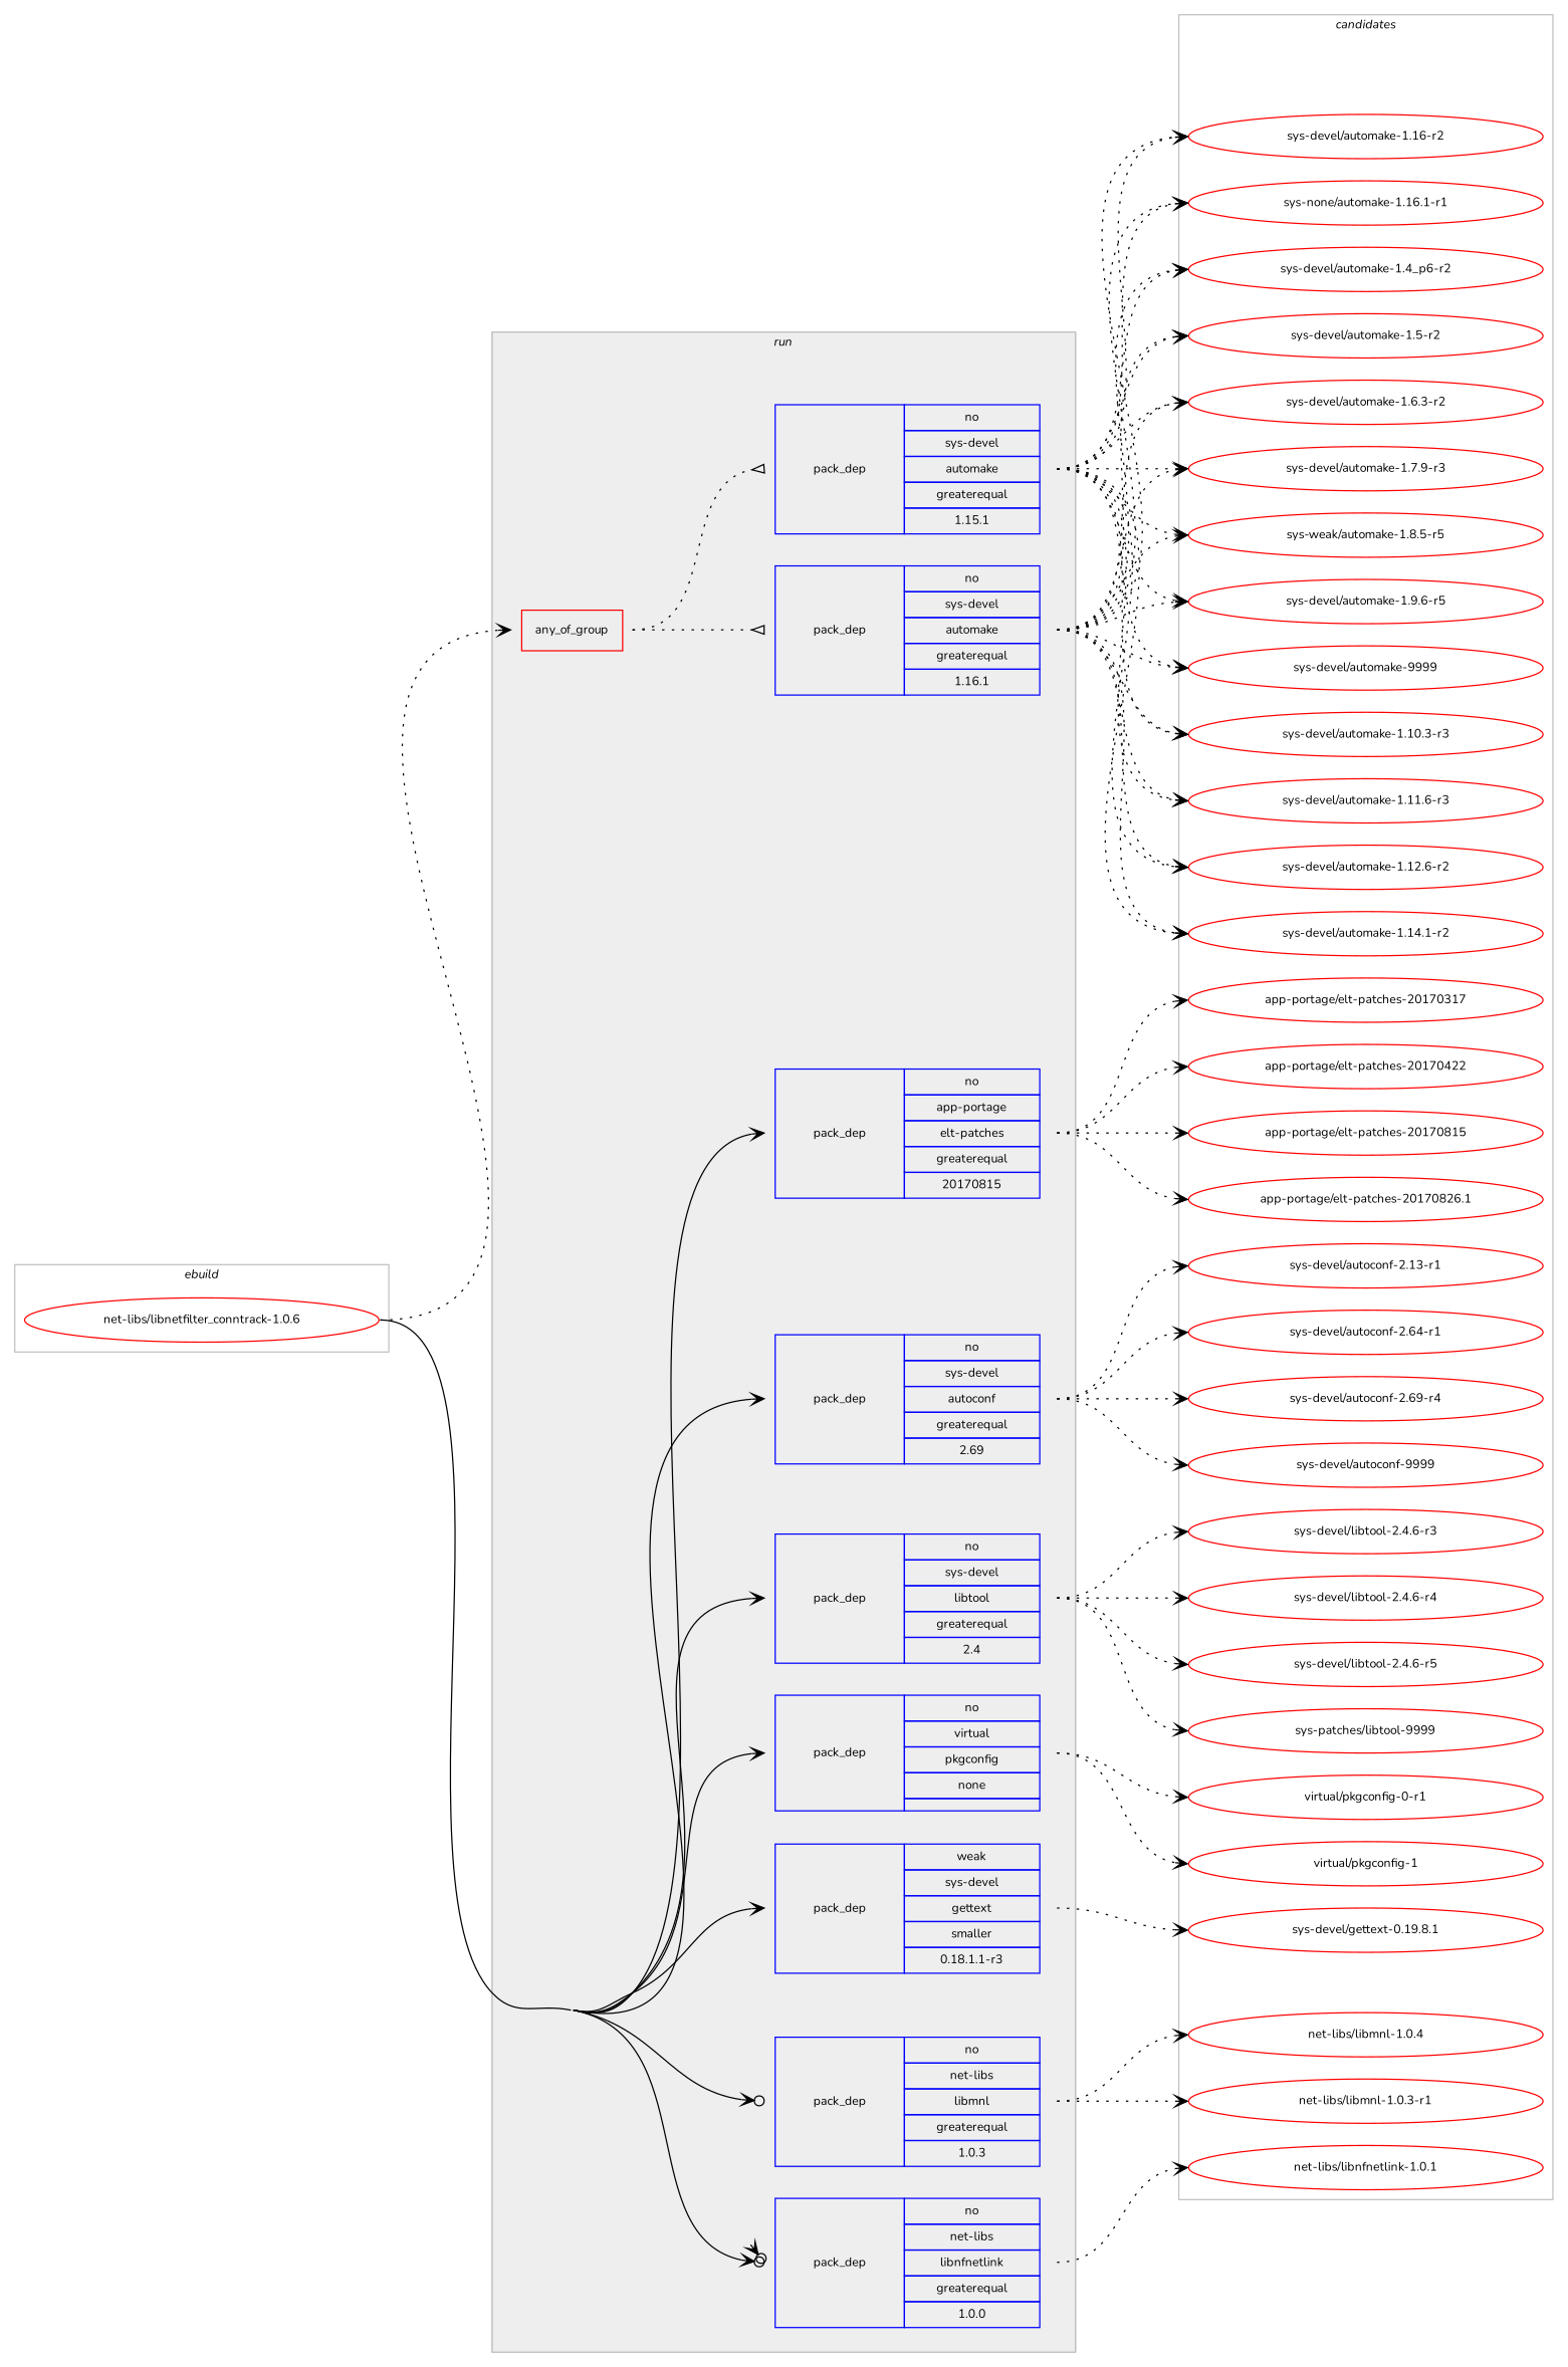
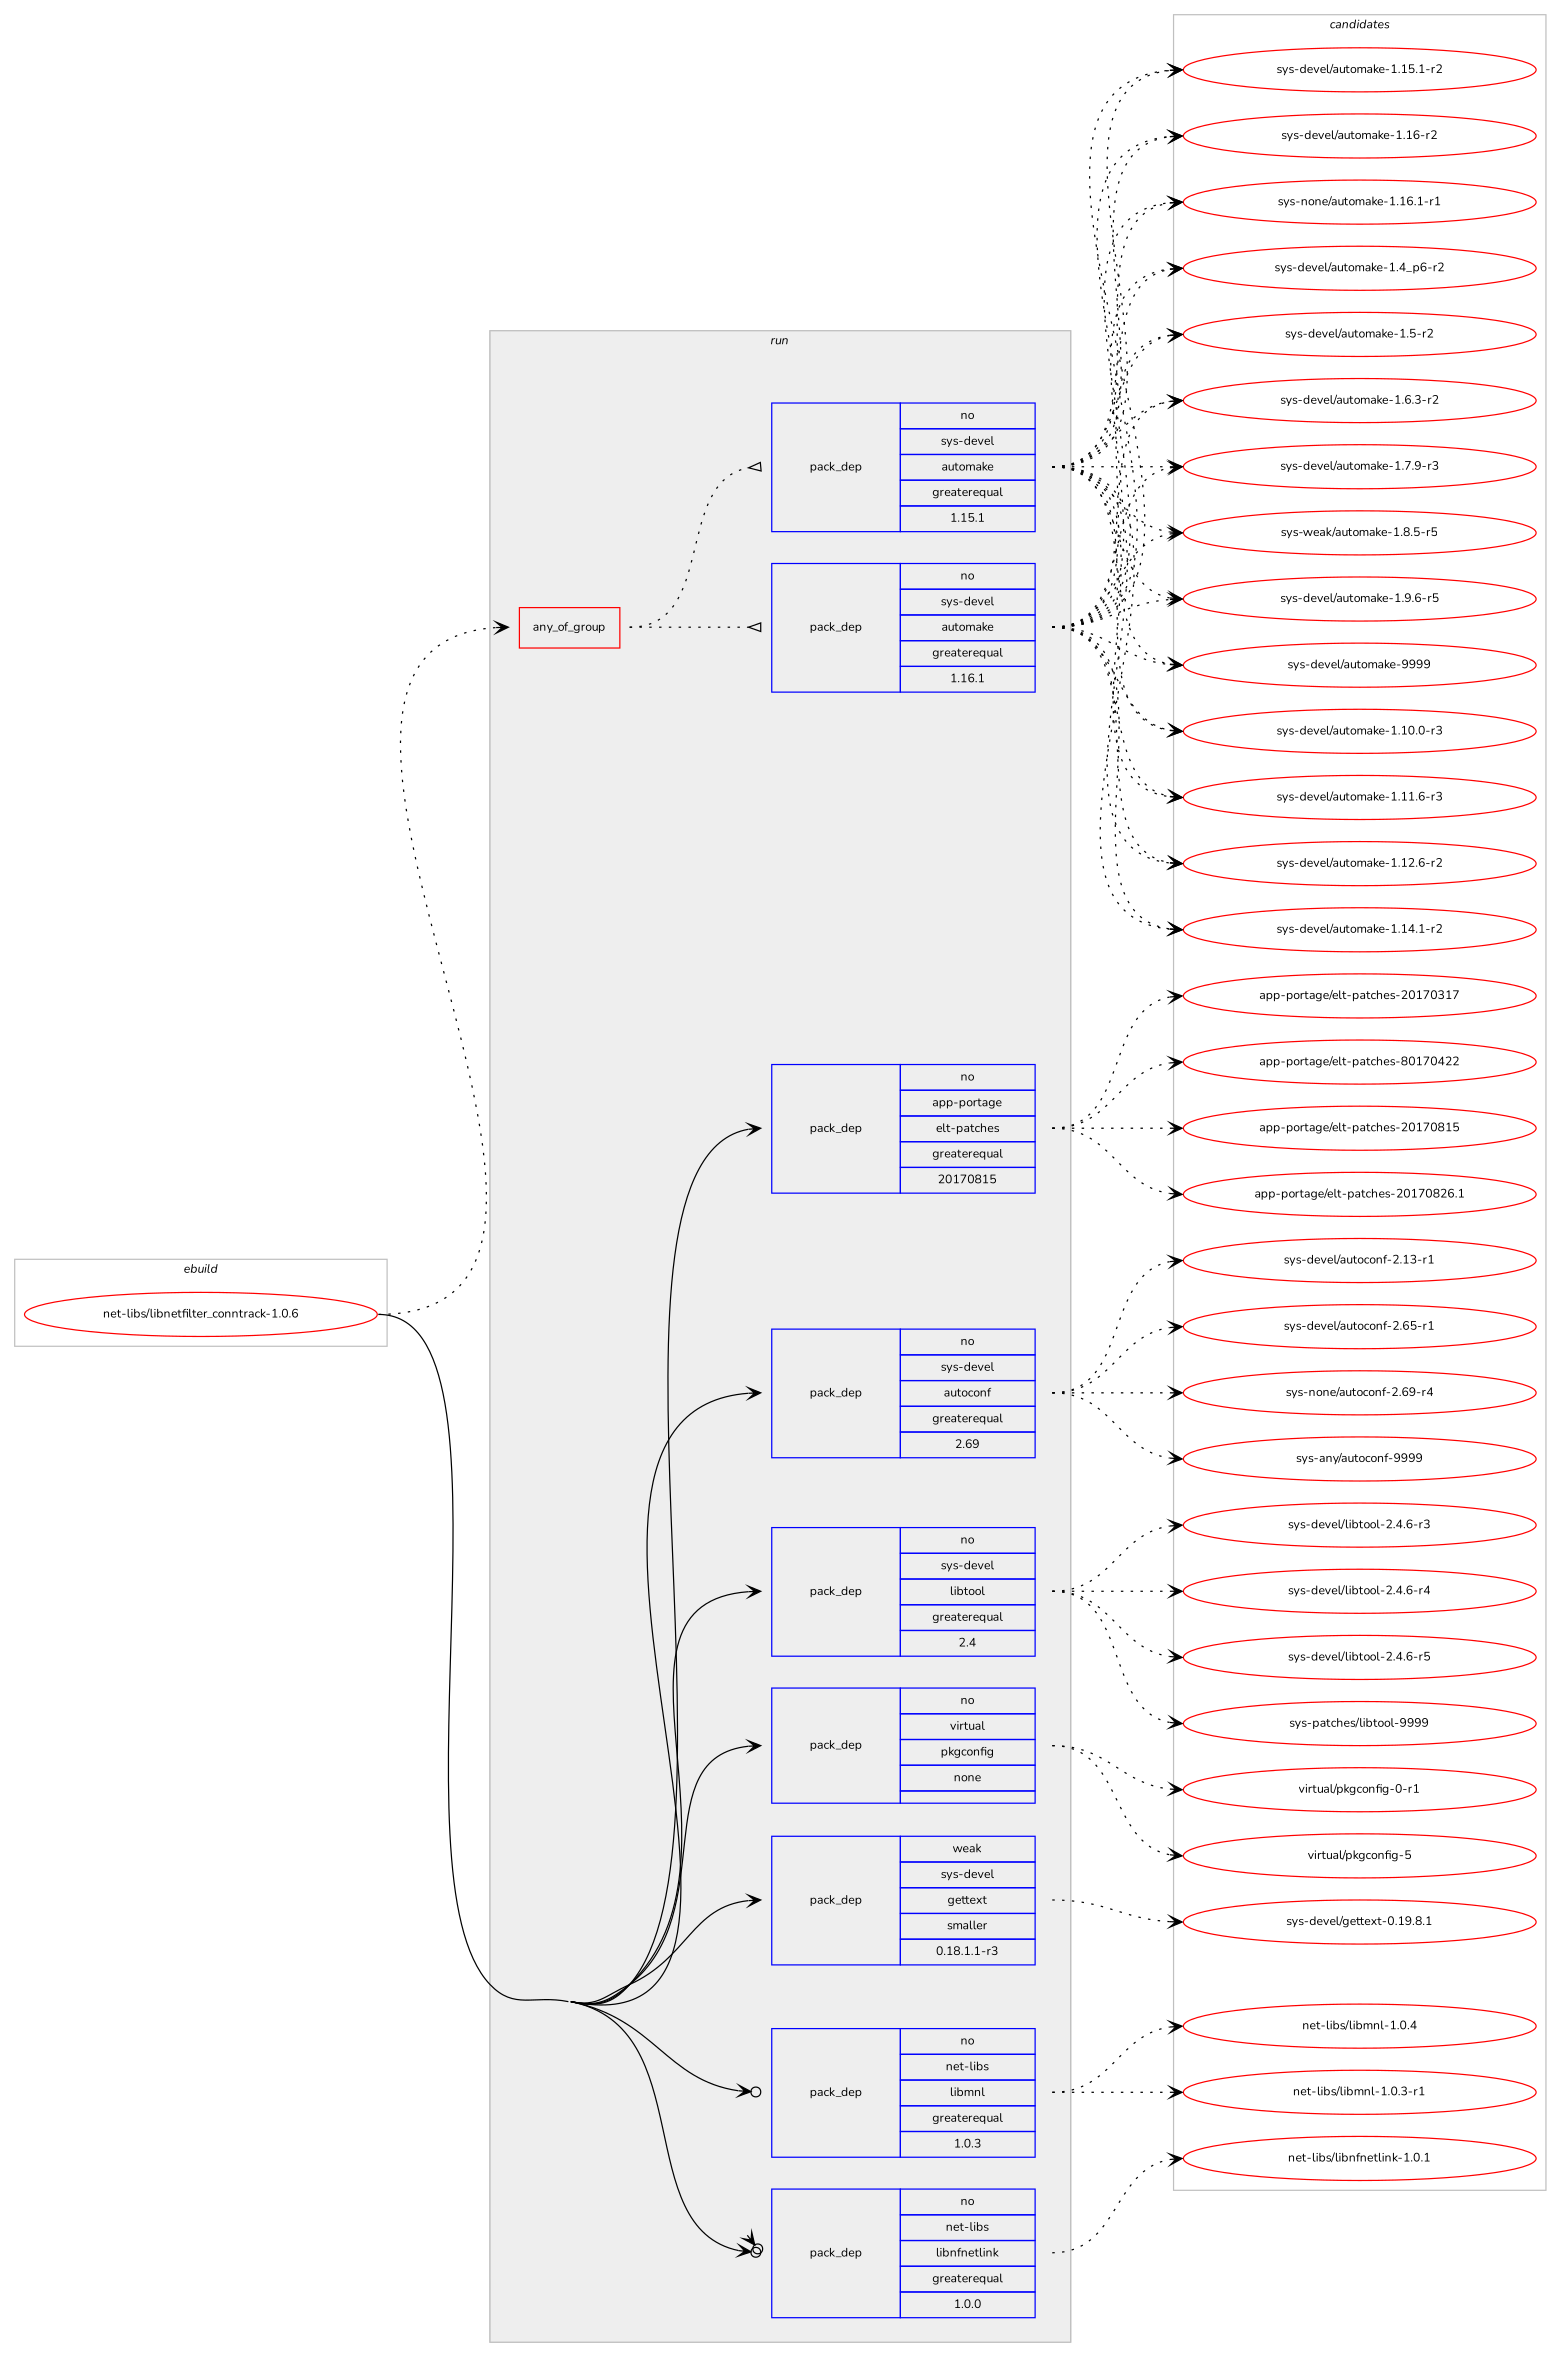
  digraph {
    compound=true
    concentrate=true
    fontname=Nunito
    fontsize=10
    newrank=true
    rankdir=LR
    ranksep=1.5
    node [color=red fontname=Nunito fontsize=10]
    edge [arrowhead=vee fontname=Nunito headport=w style=dotted tailport=e weight=100]
    n1 [label="net-libs/libnetfilter_conntrack-1.0.6" width=4]
    n2 [color=blue label=<<TABLE BORDER="0" CELLBORDER="1" CELLSPACING="0" CELLPADDING="4" WIDTH="220"><TR><TD ROWSPAN="6" CELLPADDING="30">pack_dep</TD></TR><TR><TD WIDTH="110">no</TD></TR><TR><TD>sys-devel</TD></TR><TR><TD>automake</TD></TR><TR><TD>greaterequal</TD></TR><TR><TD>1.16.1</TD></TR></TABLE>> shape=none]
    n3 [color=blue label=<<TABLE BORDER="0" CELLBORDER="1" CELLSPACING="0" CELLPADDING="4" WIDTH="220"><TR><TD ROWSPAN="6" CELLPADDING="30">pack_dep</TD></TR><TR><TD WIDTH="110">no</TD></TR><TR><TD>sys-devel</TD></TR><TR><TD>automake</TD></TR><TR><TD>greaterequal</TD></TR><TR><TD>1.15.1</TD></TR></TABLE>> shape=none]
    n4 [label=<<TABLE BORDER="0" CELLBORDER="1" CELLSPACING="0" CELLPADDING="4"><TR><TD CELLPADDING="10">any_of_group</TD></TR></TABLE>> shape=none]
    n5 [color=blue label=<<TABLE BORDER="0" CELLBORDER="1" CELLSPACING="0" CELLPADDING="4" WIDTH="220"><TR><TD ROWSPAN="6" CELLPADDING="30">pack_dep</TD></TR><TR><TD WIDTH="110">no</TD></TR><TR><TD>app-portage</TD></TR><TR><TD>elt-patches</TD></TR><TR><TD>greaterequal</TD></TR><TR><TD>20170815</TD></TR></TABLE>> shape=none]
    n6 [color=blue label=<<TABLE BORDER="0" CELLBORDER="1" CELLSPACING="0" CELLPADDING="4" WIDTH="220"><TR><TD ROWSPAN="6" CELLPADDING="30">pack_dep</TD></TR><TR><TD WIDTH="110">no</TD></TR><TR><TD>sys-devel</TD></TR><TR><TD>autoconf</TD></TR><TR><TD>greaterequal</TD></TR><TR><TD>2.69</TD></TR></TABLE>> shape=none]
    n7 [color=blue label=<<TABLE BORDER="0" CELLBORDER="1" CELLSPACING="0" CELLPADDING="4" WIDTH="220"><TR><TD ROWSPAN="6" CELLPADDING="30">pack_dep</TD></TR><TR><TD WIDTH="110">no</TD></TR><TR><TD>sys-devel</TD></TR><TR><TD>libtool</TD></TR><TR><TD>greaterequal</TD></TR><TR><TD>2.4</TD></TR></TABLE>> shape=none]
    n8 [color=blue label=<<TABLE BORDER="0" CELLBORDER="1" CELLSPACING="0" CELLPADDING="4" WIDTH="220"><TR><TD ROWSPAN="6" CELLPADDING="30">pack_dep</TD></TR><TR><TD WIDTH="110">no</TD></TR><TR><TD>virtual</TD></TR><TR><TD>pkgconfig</TD></TR><TR><TD>none</TD></TR><TR><TD></TD></TR></TABLE>> shape=none]
    n9 [color=blue label=<<TABLE BORDER="0" CELLBORDER="1" CELLSPACING="0" CELLPADDING="4" WIDTH="220"><TR><TD ROWSPAN="6" CELLPADDING="30">pack_dep</TD></TR><TR><TD WIDTH="110">weak</TD></TR><TR><TD>sys-devel</TD></TR><TR><TD>gettext</TD></TR><TR><TD>smaller</TD></TR><TR><TD>0.18.1.1-r3</TD></TR></TABLE>> shape=none]
    n10 [color=blue label=<<TABLE BORDER="0" CELLBORDER="1" CELLSPACING="0" CELLPADDING="4" WIDTH="220"><TR><TD ROWSPAN="6" CELLPADDING="30">pack_dep</TD></TR><TR><TD WIDTH="110">no</TD></TR><TR><TD>net-libs</TD></TR><TR><TD>libmnl</TD></TR><TR><TD>greaterequal</TD></TR><TR><TD>1.0.3</TD></TR></TABLE>> shape=none]
    n11 [color=blue label=<<TABLE BORDER="0" CELLBORDER="1" CELLSPACING="0" CELLPADDING="4" WIDTH="220"><TR><TD ROWSPAN="6" CELLPADDING="30">pack_dep</TD></TR><TR><TD WIDTH="110">no</TD></TR><TR><TD>net-libs</TD></TR><TR><TD>libnfnetlink</TD></TR><TR><TD>greaterequal</TD></TR><TR><TD>1.0.0</TD></TR></TABLE>> shape=none]
-   n12 [label="sys-devel/automake-1.10.3-r3" width=4]
+   n12 [label="sys-devel/automake-1.10.0-r3" width=4]
    n13 [label="sys-devel/automake-1.11.6-r3" width=4]
    n14 [label="sys-devel/automake-1.12.6-r2" width=4]
    n15 [label="sys-devel/automake-1.14.1-r2" width=4]
+   n16 [label="sys-devel/automake-1.15.1-r2" width=4]
    n17 [label="sys-devel/automake-1.16-r2" width=4]
    n18 [label="sys-none/automake-1.16.1-r1" width=4]
    n19 [label="sys-devel/automake-1.4_p6-r2" width=4]
    n20 [label="sys-devel/automake-1.5-r2" width=4]
    n21 [label="sys-devel/automake-1.6.3-r2" width=4]
    n22 [label="sys-devel/automake-1.7.9-r3" width=4]
    n23 [label="sys-weak/automake-1.8.5-r5" width=4]
    n24 [label="sys-devel/automake-1.9.6-r5" width=4]
    n25 [label="sys-devel/automake-9999" width=4]
    n26 [label="app-portage/elt-patches-20170317" width=4]
-   n27 [label="app-portage/elt-patches-20170422" width=4]
+   n27 [label="app-portage/elt-patches-80170422" width=4]
    n28 [label="app-portage/elt-patches-20170815" width=4]
    n29 [label="app-portage/elt-patches-20170826.1" width=4]
    n30 [label="sys-devel/autoconf-2.13-r1" width=4]
-   n31 [label="sys-devel/autoconf-2.64-r1" width=4]
-   n32 [label="sys-devel/autoconf-2.69-r4" width=4]
-   n33 [label="sys-devel/autoconf-9999" width=4]
+   n31 [label="sys-devel/autoconf-2.65-r1" width=4]
+   n32 [label="sys-none/autoconf-2.69-r4" width=4]
+   n33 [label="sys-any/autoconf-9999" width=4]
    n34 [label="sys-devel/libtool-2.4.6-r3" width=4]
    n35 [label="sys-devel/libtool-2.4.6-r4" width=4]
    n36 [label="sys-devel/libtool-2.4.6-r5" width=4]
    n37 [label="sys-patches/libtool-9999" width=4]
    n38 [label="virtual/pkgconfig-0-r1" width=4]
-   n39 [label="virtual/pkgconfig-1" width=4]
+   n39 [label="virtual/pkgconfig-5" width=4]
    n40 [label="sys-devel/gettext-0.19.8.1" width=4]
    n41 [label="net-libs/libmnl-1.0.3-r1" width=4]
    n42 [label="net-libs/libmnl-1.0.4" width=4]
    n43 [label="net-libs/libnfnetlink-1.0.1" width=4]
    subgraph cluster_1 {
      color=gray
      label=<<i>ebuild</i>>
      rank=same
      n1
    }
    subgraph cluster_2 {
      color=gray
      label=<<i>dependencies</i>>
      subgraph cluster_3 {
        color=gray
        fillcolor="#eeeeee"
        label=<<i>compile</i>>
        style=filled
        subgraph sub_4 {
          color=gray
          fillcolor="#eeeeee"
          label=<<i>compile</i>>
          style=filled
          n4
          subgraph sub_5 {
            color=gray
            fillcolor="#eeeeee"
            label=<<i>compile</i>>
            style=filled
            n2
          }
          subgraph sub_6 {
            color=gray
            fillcolor="#eeeeee"
            label=<<i>compile</i>>
            style=filled
            n3
          }
        }
        subgraph sub_7 {
          color=gray
          fillcolor="#eeeeee"
          label=<<i>compile</i>>
          style=filled
          n5
        }
        subgraph sub_8 {
          color=gray
          fillcolor="#eeeeee"
          label=<<i>compile</i>>
          style=filled
          n6
        }
        subgraph sub_9 {
          color=gray
          fillcolor="#eeeeee"
          label=<<i>compile</i>>
          style=filled
          n7
        }
        subgraph sub_10 {
          color=gray
          fillcolor="#eeeeee"
          label=<<i>compile</i>>
          style=filled
          n8
        }
        subgraph sub_11 {
          color=gray
          fillcolor="#eeeeee"
          label=<<i>compile</i>>
          style=filled
          n9
        }
      }
      subgraph cluster_12 {
        color=gray
        fillcolor="#eeeeee"
        label=<<i>compile and run</i>>
        style=filled
        subgraph sub_13 {
          color=gray
          fillcolor="#eeeeee"
          label=<<i>compile and run</i>>
          style=filled
          n10
        }
        subgraph sub_14 {
          color=gray
          fillcolor="#eeeeee"
          label=<<i>compile and run</i>>
          style=filled
          n11
        }
      }
      subgraph cluster_15 {
        color=gray
        fillcolor="#eeeeee"
        label=<<i>run</i>>
        style=filled
      }
    }
    subgraph cluster_16 {
      color=gray
      label=<<i>candidates</i>>
      rank=same
      subgraph sub_17 {
        color=black
        label=<<i>candidates</i>>
        nodesep=1
        rank=same
        n12
        n13
        n14
        n15
+       n16
        n17
        n18
        n19
        n20
        n21
        n22
        n23
        n24
        n25
      }
      subgraph sub_18 {
        color=black
        label=<<i>candidates</i>>
        nodesep=1
        rank=same
        n12
        n13
        n14
        n15
+       n16
        n17
        n18
        n19
        n20
        n21
        n22
        n23
        n24
        n25
      }
      subgraph sub_19 {
        color=black
        label=<<i>candidates</i>>
        nodesep=1
        rank=same
        n26
        n27
        n28
        n29
      }
      subgraph sub_20 {
        color=black
        label=<<i>candidates</i>>
        nodesep=1
        rank=same
        n30
        n31
        n32
        n33
      }
      subgraph sub_21 {
        color=black
        label=<<i>candidates</i>>
        nodesep=1
        rank=same
        n34
        n35
        n36
        n37
      }
      subgraph sub_22 {
        color=black
        label=<<i>candidates</i>>
        nodesep=1
        rank=same
        n38
        n39
      }
      subgraph sub_23 {
        color=black
        label=<<i>candidates</i>>
        nodesep=1
        rank=same
        n40
      }
      subgraph sub_24 {
        color=black
        label=<<i>candidates</i>>
        nodesep=1
        rank=same
        n41
        n42
      }
      subgraph sub_25 {
        color=black
        label=<<i>candidates</i>>
        nodesep=1
        rank=same
        n43
      }
    }
    n1 -> n4 [weight=20]
    n1 -> n5 [style=solid weight=20]
    n1 -> n6 [style=solid weight=20]
    n1 -> n7 [style=solid weight=20]
    n1 -> n8 [style=solid weight=20]
    n1 -> n9 [style=solid weight=20]
    n1 -> n10 [arrowhead=odotvee style=solid weight=20]
    n1 -> n11 [arrowhead=odotvee style=solid weight=20]
    n2 -> n12
    n2 -> n13
    n2 -> n14
    n2 -> n15
+   n2 -> n16
    n2 -> n17
    n2 -> n18
    n2 -> n19
    n2 -> n20
    n2 -> n21
    n2 -> n22
    n2 -> n23
    n2 -> n24
    n2 -> n25
    n3 -> n12
    n3 -> n13
    n3 -> n14
    n3 -> n15
+   n3 -> n16
    n3 -> n17
    n3 -> n18
    n3 -> n19
    n3 -> n20
    n3 -> n21
    n3 -> n22
    n3 -> n23
    n3 -> n24
    n3 -> n25
    n4 -> n2 [arrowhead=oinv weight=20]
    n4 -> n3 [arrowhead=oinv weight=20]
    n5 -> n26
    n5 -> n27
    n5 -> n28
    n5 -> n29
    n6 -> n30
    n6 -> n31
    n6 -> n32
    n6 -> n33
    n7 -> n34
    n7 -> n35
    n7 -> n36
    n7 -> n37
    n8 -> n38
    n8 -> n39
    n9 -> n40
    n10 -> n41
    n10 -> n42
    n11 -> n43
  }
